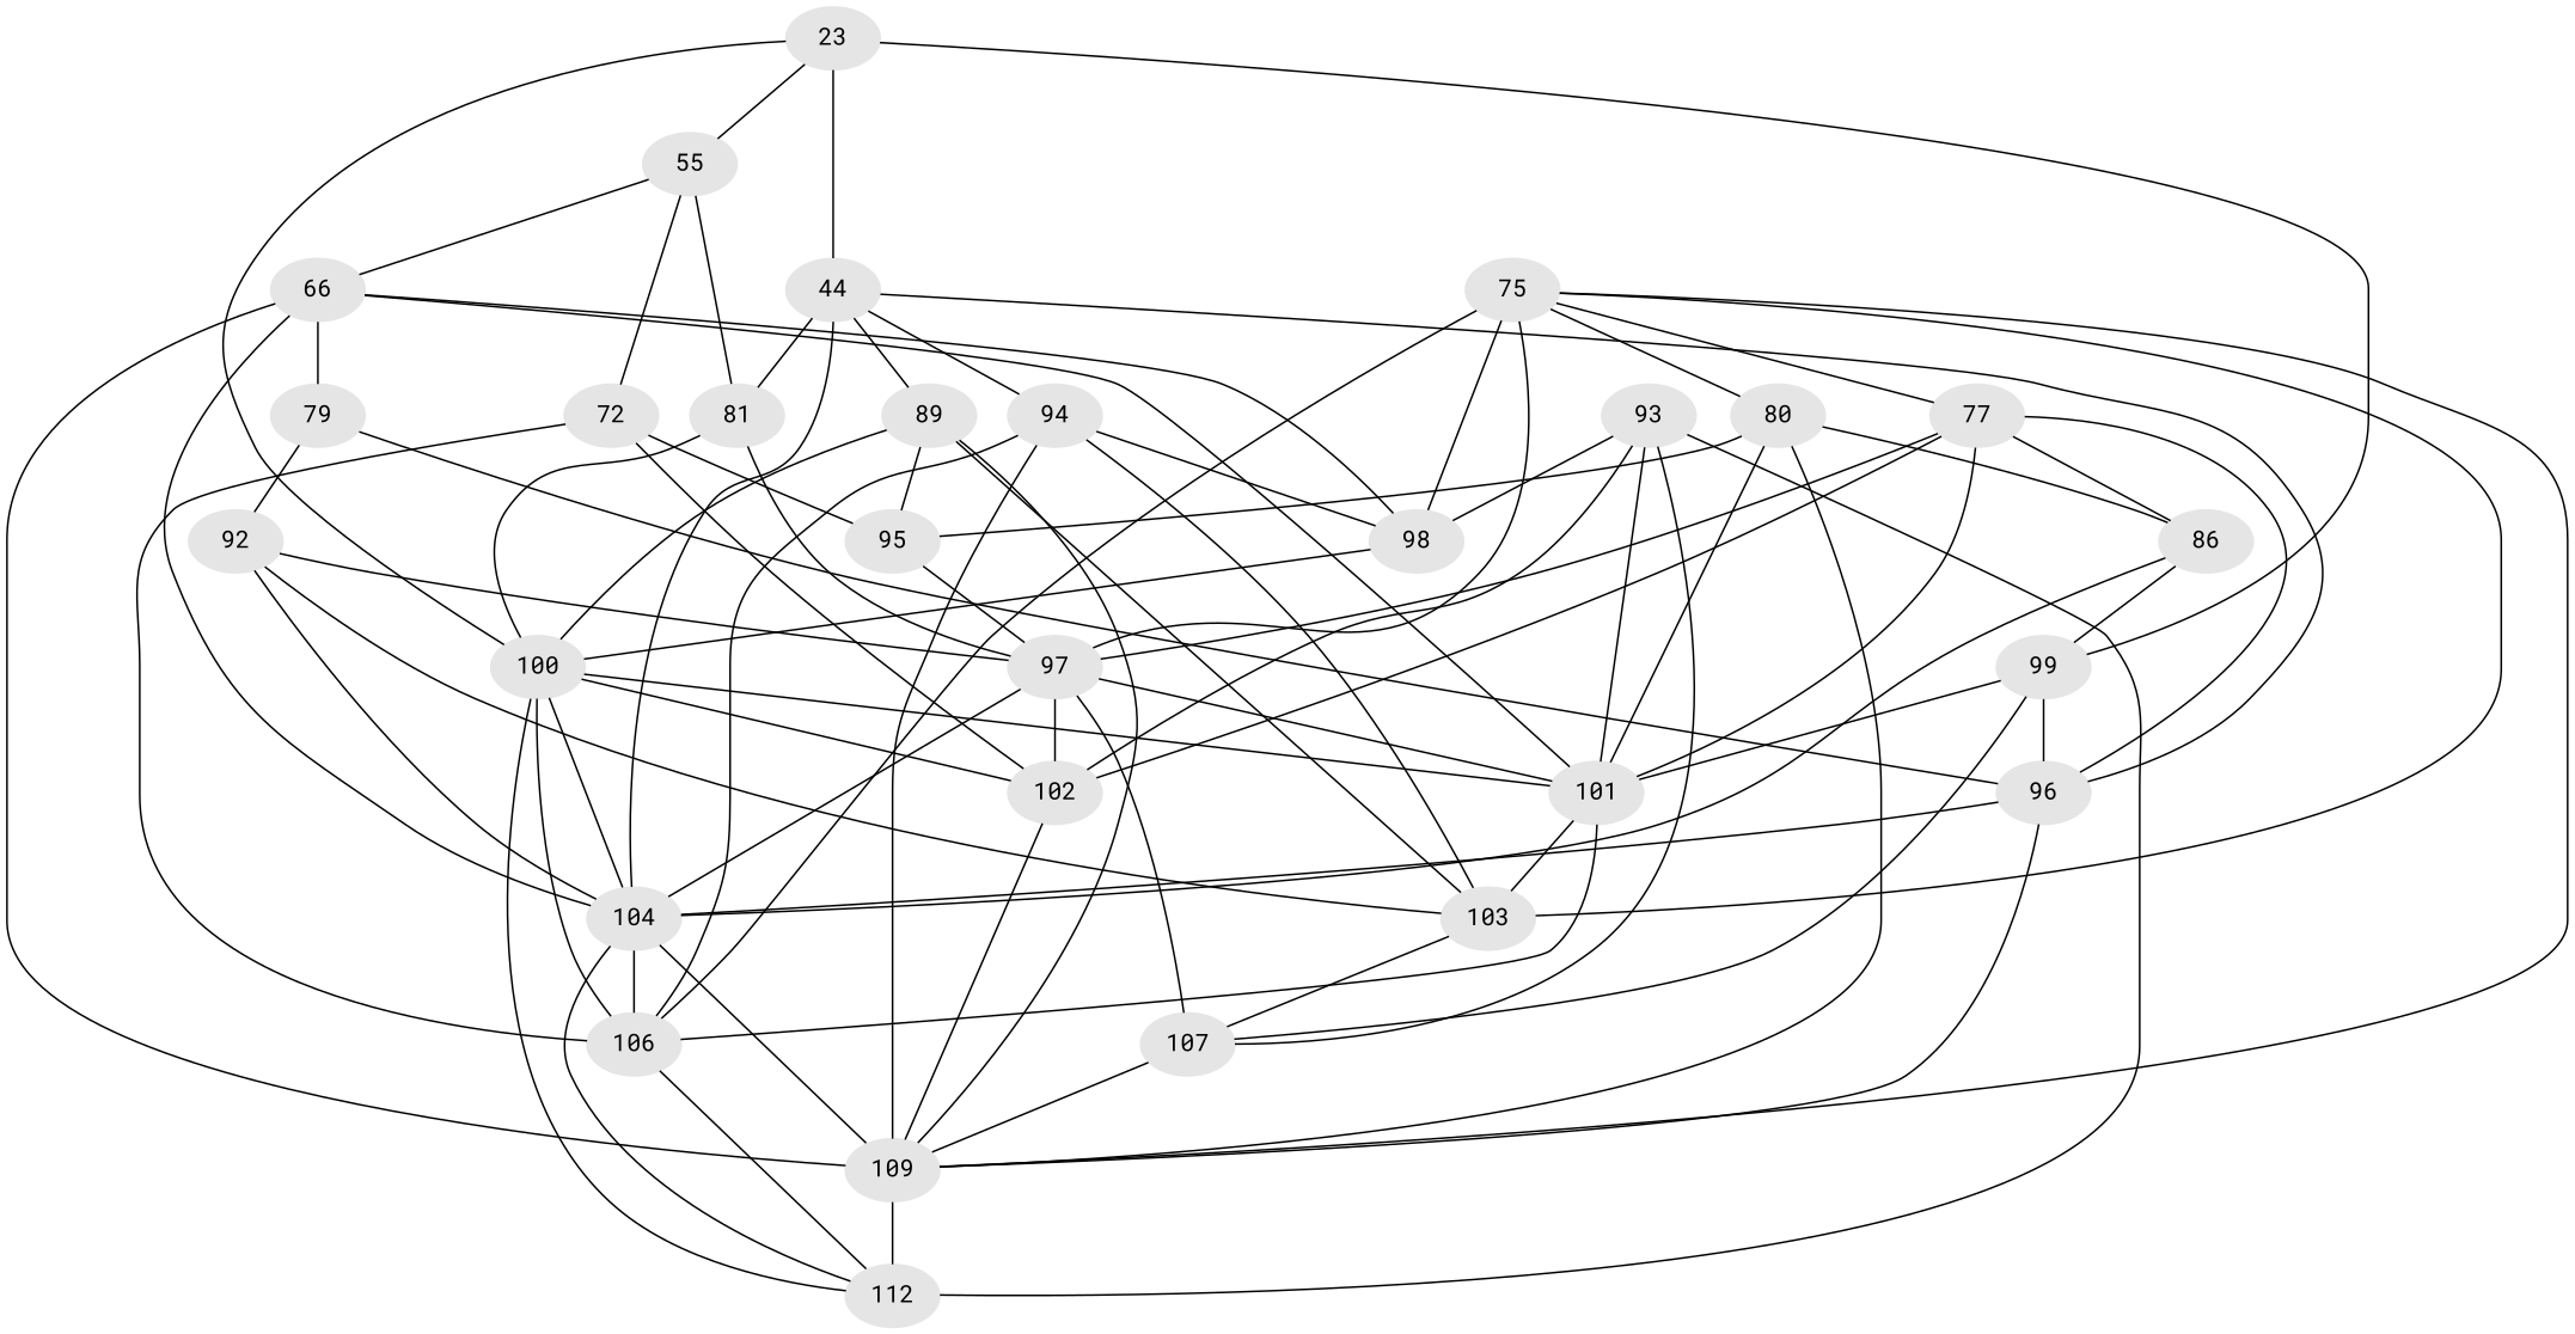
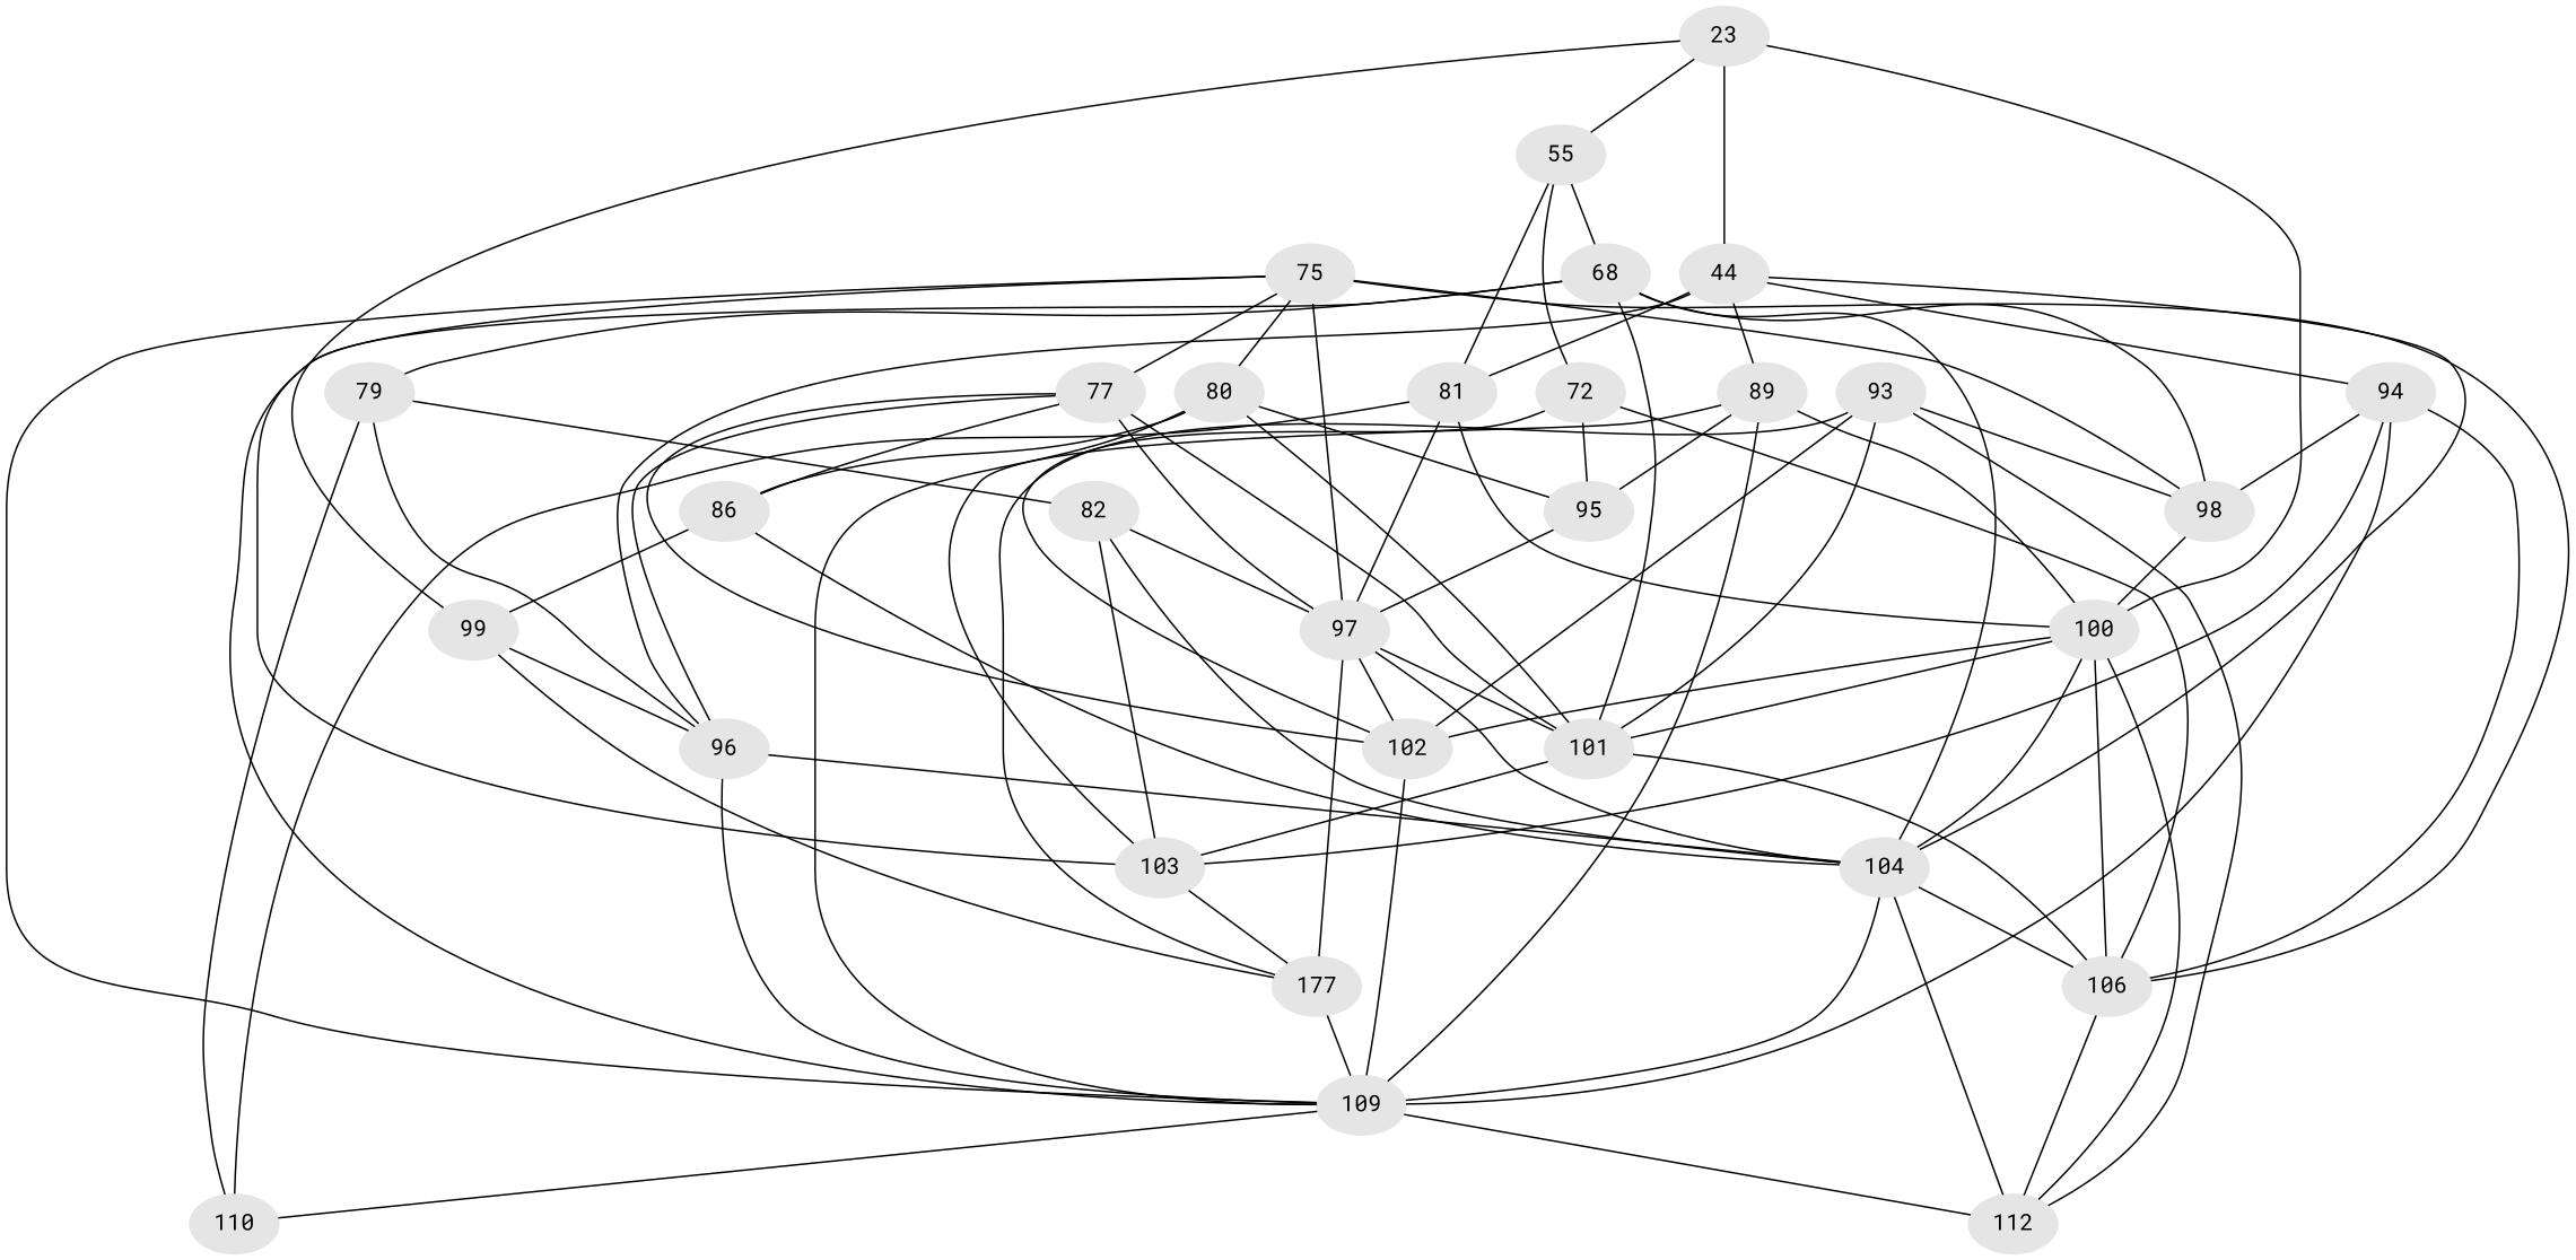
  graph {
    fontname="Roboto Mono"
    node [color=gray90 fontname="Roboto Mono" style=filled]
    edge [fontname="Roboto Mono"]
    81 [super="+37+73"]
    55
-   68 [super="+63" label=66]
+   68 [super="+63"]
    72 [super="+35"]
    79 [super="+9"]
    96 [super="+32"]
-   92 [super="+4"]
+   92 [super="+4" label=82]
+   110 [super="+87"]
    97 [super="+30+76+38"]
    104 [super="+60+62"]
    101 [super="+18+90+88+66"]
    102 [super="+70+25"]
-   107 [super="+43+69+57"]
+   107 [super="+43+69+57" label=177]
    44 [super="+13+39"]
    89
    94 [super="+64+58"]
    23
    n18 [label=99]
    100 [super="+11+85+99+78"]
    106 [super="+8+83"]
    112 [super="+46+47"]
    109 [super="+27+108+36"]
    95
    103 [super="+16+82"]
    98 [super="+71+86"]
    75 [super="+54+65"]
    77 [super="+14+6"]
    80 [super="+48"]
    n29 [label=86 super="+3"]
    93 [super="+34"]
+   81 -- 110
    81 -- 97 [weight=4]
    81 -- 100 [weight=2]
    55 -- 81
    55 -- 68
    55 -- 72
    68 -- 79 [weight=2]
    68 -- 104
    68 -- 101
    68 -- 109 [weight=3]
    68 -- 98 [weight=2]
    72 -- 102
    72 -- 106 [weight=2]
    72 -- 95
    79 -- 96
    79 -- 92
+   79 -- 110
    96 -- 104 [weight=2]
    96 -- 109
    92 -- 97 [weight=2]
    92 -- 104
    92 -- 103
    97 -- 104
    97 -- 101
    97 -- 102
    97 -- 107 [weight=2]
    104 -- 106
    104 -- 112
    104 -- 109
    101 -- 106
    101 -- 103 [weight=3]
    102 -- 109
    107 -- 109 [weight=3]
    44 -- 81 [weight=3]
    44 -- 96
    44 -- 104
    44 -- 89
    44 -- 94 [weight=2]
    89 -- 100
    89 -- 109
    89 -- 95
    89 -- 103 [weight=2]
    94 -- 106 [weight=2]
    94 -- 109 [weight=3]
    94 -- 103
    94 -- 98
    23 -- 55
    23 -- 44 [weight=2]
    23 -- n18
    23 -- 100
    n18 -- 96
-   n18 -- 101
    n18 -- 107
    100 -- 104
    100 -- 101
    100 -- 102 [weight=2]
    100 -- 106 [weight=4]
    100 -- 112
    106 -- 112 [weight=2]
+   109 -- 110
    109 -- 112 [weight=4]
    95 -- 97
    103 -- 107
    98 -- 100
    75 -- 97 [weight=4]
    75 -- 106
    75 -- 109
    75 -- 103 [weight=2]
    75 -- 98 [weight=2]
    75 -- 77
    75 -- 80 [weight=2]
    77 -- 96
    77 -- 97 [weight=2]
    77 -- 101 [weight=2]
    77 -- 102
    77 -- n29 [weight=2]
    80 -- 101 [weight=2]
    80 -- 109
    80 -- 95
    80 -- n29 [weight=2]
    n29 -- 104 [weight=2]
    n29 -- n18
    93 -- 101 [weight=2]
    93 -- 102
    93 -- 107 [weight=2]
    93 -- 112 [weight=2]
    93 -- 98
  }
